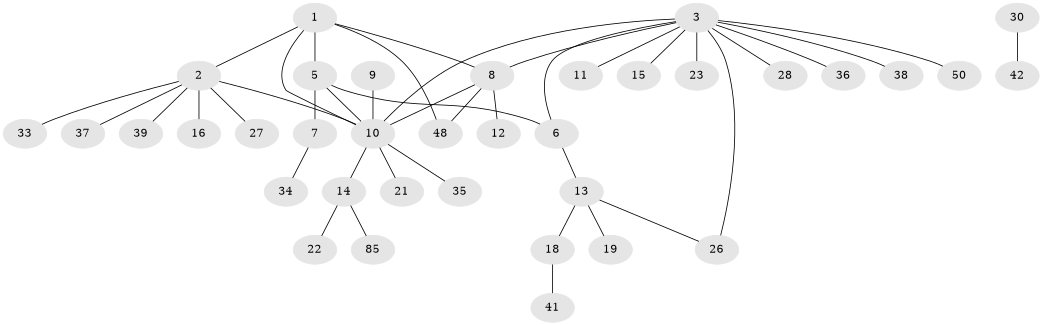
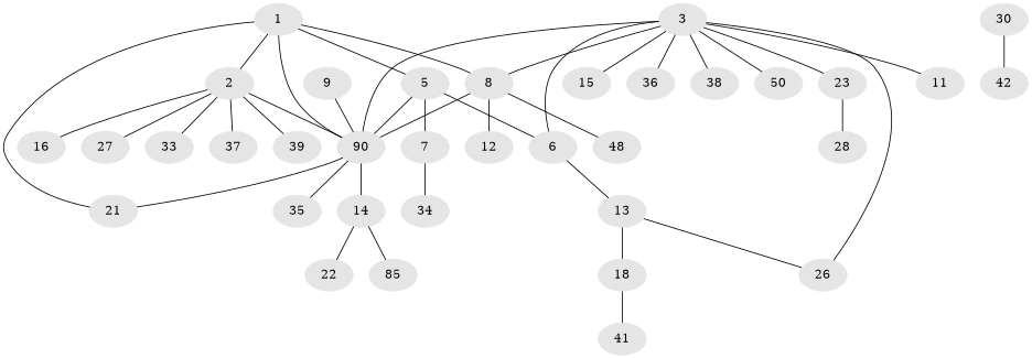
  graph {
    node [color=gray90 style=filled]
    1 [super="+32"]
    2 [super="+20"]
    5 [super="+45"]
    8 [super="+17"]
-   10 [super="+46"]
+   10 [super="+46" label=90]
    48
    16
    27
    33
    37
    39
    6 [super="+24"]
    7 [super="+43"]
    12
    14 [super="+29"]
    21
    35 [super="+40"]
    3 [super="+4"]
    11
    15
    23
    26
    28
    36
    38
    50
    13 [super="+44"]
    34
    18 [super="+49"]
-   19
    9
    22
    n33 [label=85]
    30 [super="+31"]
    42
    41 [super="+47"]
    1 -- 2
    1 -- 5
    1 -- 8
    1 -- 10
-   1 -- 48
+   1 -- 21
    2 -- 10
    2 -- 16
    2 -- 27
    2 -- 33
    2 -- 37
    2 -- 39
    5 -- 10
    5 -- 6
    5 -- 7
    8 -- 10
    8 -- 48
    8 -- 12
    10 -- 14
    10 -- 21
    10 -- 35
    6 -- 13
    7 -- 34
    14 -- 22
    14 -- n33
    3 -- 8
    3 -- 10
    3 -- 6
    3 -- 11
    3 -- 15
    3 -- 23
    3 -- 26
-   3 -- 28
+   23 -- 28
    3 -- 36
    3 -- 38
    3 -- 50
    13 -- 26
    13 -- 18
-   13 -- 19
    18 -- 41
    9 -- 10
    30 -- 42
  }
